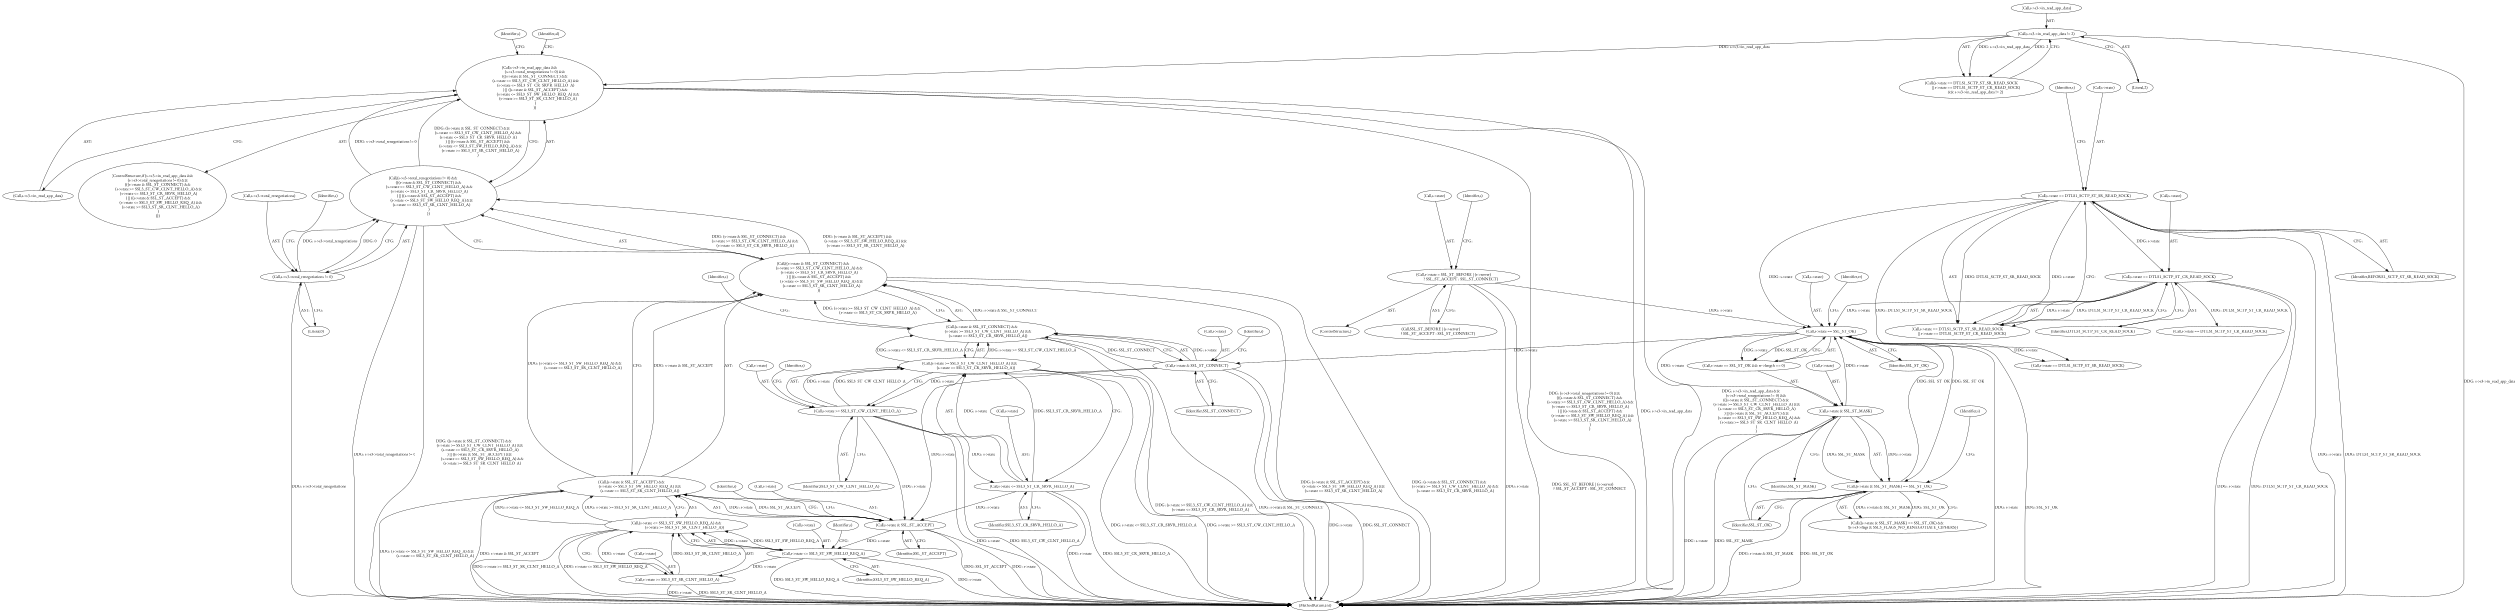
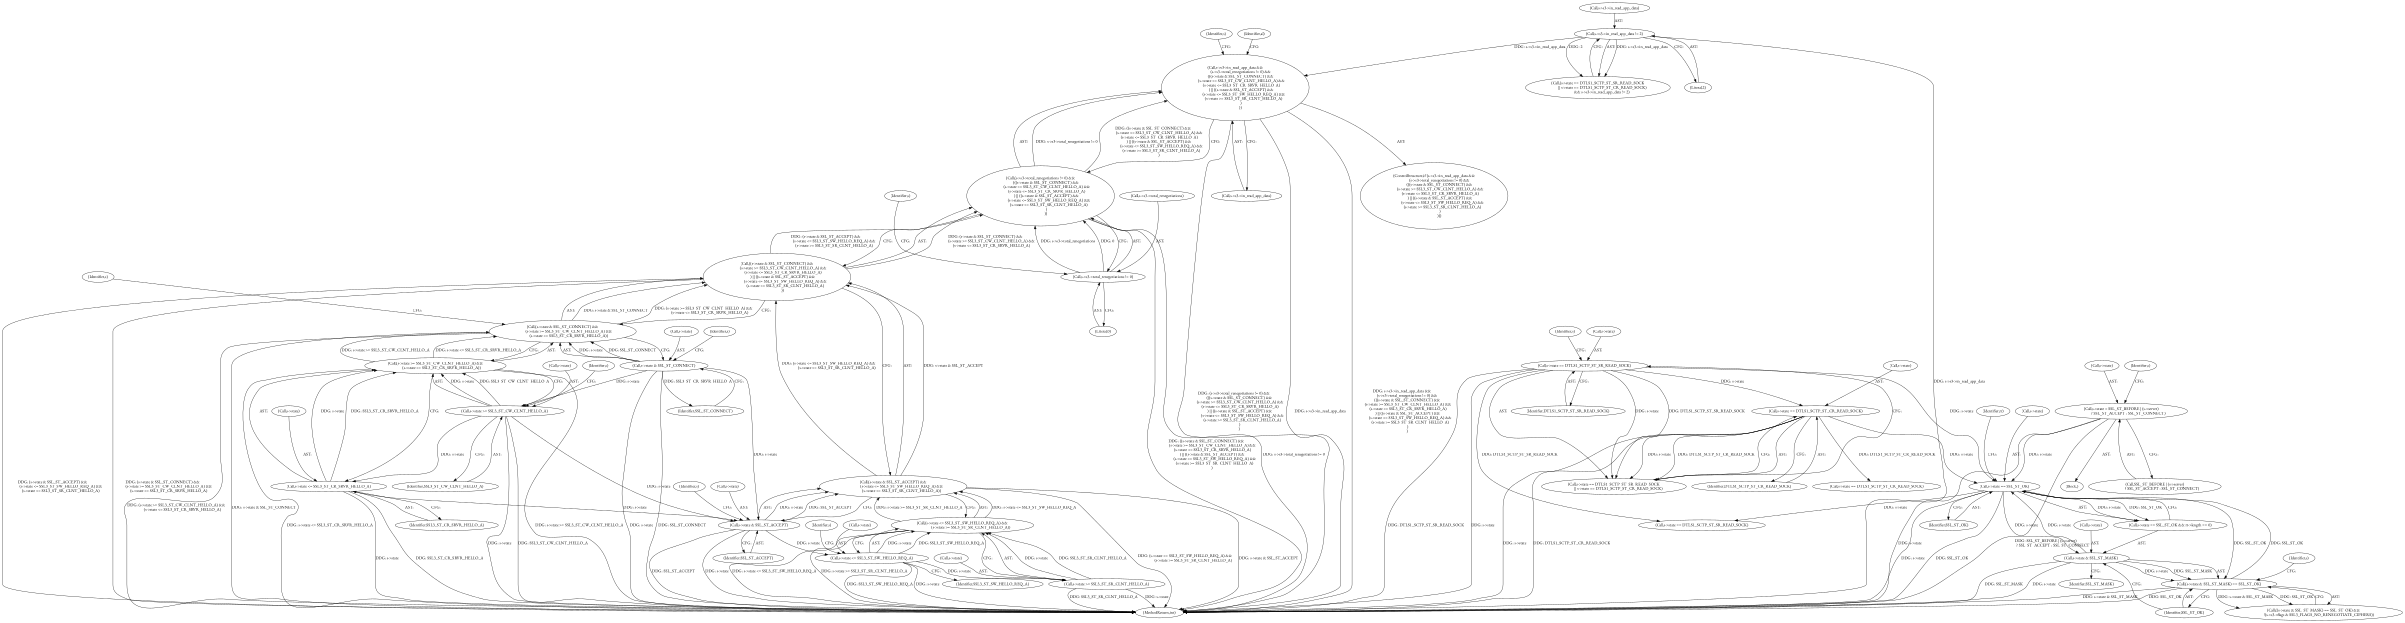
  digraph {
    fontname="EB Garamond"
    node [fontname="EB Garamond"]
    edge [fontname="EB Garamond"]
    n1 [label="(Call,s->s3->in_read_app_data &&\n            (s->s3->total_renegotiations != 0) &&\n            (((s->state & SSL_ST_CONNECT) &&\n              (s->state >= SSL3_ST_CW_CLNT_HELLO_A) &&\n              (s->state <= SSL3_ST_CR_SRVR_HELLO_A)\n             ) || ((s->state & SSL_ST_ACCEPT) &&\n                   (s->state <= SSL3_ST_SW_HELLO_REQ_A) &&\n                   (s->state >= SSL3_ST_SR_CLNT_HELLO_A)\n             )\n            ))"]
    n2 [label="(Call,(s->s3->total_renegotiations != 0) &&\n            (((s->state & SSL_ST_CONNECT) &&\n              (s->state >= SSL3_ST_CW_CLNT_HELLO_A) &&\n              (s->state <= SSL3_ST_CR_SRVR_HELLO_A)\n             ) || ((s->state & SSL_ST_ACCEPT) &&\n                   (s->state <= SSL3_ST_SW_HELLO_REQ_A) &&\n                   (s->state >= SSL3_ST_SR_CLNT_HELLO_A)\n             )\n            ))"]
    n3 [label="(Call,s->s3->in_read_app_data)"]
    n4 [label="(ControlStructure,if (s->s3->in_read_app_data &&\n            (s->s3->total_renegotiations != 0) &&\n            (((s->state & SSL_ST_CONNECT) &&\n              (s->state >= SSL3_ST_CW_CLNT_HELLO_A) &&\n              (s->state <= SSL3_ST_CR_SRVR_HELLO_A)\n             ) || ((s->state & SSL_ST_ACCEPT) &&\n                   (s->state <= SSL3_ST_SW_HELLO_REQ_A) &&\n                   (s->state >= SSL3_ST_SR_CLNT_HELLO_A)\n             )\n            )))"]
    n5 [label="(MethodReturn,int)"]
    n6 [label="(Call,s->s3->total_renegotiations != 0)"]
    n7 [label="(Call,((s->state & SSL_ST_CONNECT) &&\n              (s->state >= SSL3_ST_CW_CLNT_HELLO_A) &&\n              (s->state <= SSL3_ST_CR_SRVR_HELLO_A)\n             ) || ((s->state & SSL_ST_ACCEPT) &&\n                   (s->state <= SSL3_ST_SW_HELLO_REQ_A) &&\n                   (s->state >= SSL3_ST_SR_CLNT_HELLO_A)\n             ))"]
    n8 [label="(Call,s->s3->in_read_app_data != 2)"]
    n9 [label="(Call,(s->state == DTLS1_SCTP_ST_SR_READ_SOCK\n          || s->state == DTLS1_SCTP_ST_CR_READ_SOCK)\n         && s->s3->in_read_app_data != 2)"]
    n10 [label="(Literal,2)"]
    n11 [label="(Literal,0)"]
    n12 [label="(Call,(s->state & SSL_ST_CONNECT) &&\n              (s->state >= SSL3_ST_CW_CLNT_HELLO_A) &&\n              (s->state <= SSL3_ST_CR_SRVR_HELLO_A))"]
    n13 [label="(Call,(s->state & SSL_ST_ACCEPT) &&\n                   (s->state <= SSL3_ST_SW_HELLO_REQ_A) &&\n                   (s->state >= SSL3_ST_SR_CLNT_HELLO_A))"]
    n14 [label="(Call,s->state & SSL_ST_CONNECT)"]
    n15 [label="(Call,(s->state >= SSL3_ST_CW_CLNT_HELLO_A) &&\n              (s->state <= SSL3_ST_CR_SRVR_HELLO_A))"]
    n16 [label="(Call,s->state & SSL_ST_ACCEPT)"]
    n17 [label="(Call,(s->state <= SSL3_ST_SW_HELLO_REQ_A) &&\n                   (s->state >= SSL3_ST_SR_CLNT_HELLO_A))"]
    n18 [label="(Call,s->state >= SSL3_ST_CW_CLNT_HELLO_A)"]
    n19 [label="(Identifier,SSL_ST_CONNECT)"]
    n20 [label="(Call,s->state <= SSL3_ST_CR_SRVR_HELLO_A)"]
    n21 [label="(Identifier,SSL3_ST_CW_CLNT_HELLO_A)"]
    n22 [label="(Call,s->state <= SSL3_ST_SW_HELLO_REQ_A)"]
    n23 [label="(Identifier,SSL_ST_ACCEPT)"]
    n24 [label="(Call,s->state == SSL_ST_OK)"]
    n25 [label="(Call,s->state & SSL_ST_MASK)"]
    n26 [label="(Call,(s->state & SSL_ST_MASK) == SSL_ST_OK)"]
    n27 [label="(Identifier,SSL_ST_OK)"]
    n28 [label="(Call,s->state == DTLS1_SCTP_ST_SR_READ_SOCK)"]
    n29 [label="(Call,s->state == SSL_ST_OK && rr->length == 0)"]
    n30 [label="(Identifier,SSL_ST_MASK)"]
    n31 [label="(Call,((s->state & SSL_ST_MASK) == SSL_ST_OK) &&\n            !(s->s3->flags & SSL3_FLAGS_NO_RENEGOTIATE_CIPHERS))"]
    n32 [label="(Identifier,SSL_ST_OK)"]
    n33 [label="(Call,s->state == DTLS1_SCTP_ST_CR_READ_SOCK)"]
    n34 [label="(Identifier,DTLS1_SCTP_ST_CR_READ_SOCK)"]
    n35 [label="(Call,s->state == DTLS1_SCTP_ST_SR_READ_SOCK\n          || s->state == DTLS1_SCTP_ST_CR_READ_SOCK)"]
    n36 [label="(Call,s->state == DTLS1_SCTP_ST_CR_READ_SOCK)"]
    n37 [label="(Call,s->state == DTLS1_SCTP_ST_SR_READ_SOCK)"]
-   n38 [label="(Identifier,BEFORE1_SCTP_ST_SR_READ_SOCK)"]
+   n38 [label="(Identifier,DTLS1_SCTP_ST_SR_READ_SOCK)"]
    n39 [label="(Call,s->state = SSL_ST_BEFORE | (s->server)\n                ? SSL_ST_ACCEPT : SSL_ST_CONNECT)"]
-   n40 [label="(ControlStructure,)"]
+   n40 [label="(Block,)"]
    n41 [label="(Call,SSL_ST_BEFORE | (s->server)\n                ? SSL_ST_ACCEPT : SSL_ST_CONNECT)"]
    n42 [label="(Identifier,SSL3_ST_CR_SRVR_HELLO_A)"]
    n43 [label="(Call,s->state >= SSL3_ST_SR_CLNT_HELLO_A)"]
    n44 [label="(Identifier,SSL3_ST_SW_HELLO_REQ_A)"]
    n45 [label="(Identifier,s)"]
    n46 [label="(Call,s->s3->total_renegotiations)"]
    n47 [label="(Identifier,s)"]
    n48 [label="(Identifier,al)"]
    n49 [label="(Identifier,s)"]
    n50 [label="(Identifier,s)"]
    n51 [label="(Call,s->state)"]
    n52 [label="(Call,s->state)"]
    n53 [label="(Call,s->state)"]
    n54 [label="(Call,s->state)"]
    n55 [label="(Identifier,s)"]
    n56 [label="(Call,s->s3->in_read_app_data)"]
    n57 [label="(Call,s->state)"]
    n58 [label="(Call,s->state)"]
    n59 [label="(Identifier,s)"]
    n60 [label="(Identifier,rr)"]
    n61 [label="(Identifier,s)"]
    n62 [label="(Identifier,s)"]
    n63 [label="(Call,s->state)"]
    n64 [label="(Call,s->state)"]
    n65 [label="(Identifier,s)"]
    n66 [label="(Identifier,s)"]
    n67 [label="(Call,s->state)"]
    n68 [label="(Call,s->state)"]
    n69 [label="(Call,s->state)"]
    n1 -> n2 [label="CFG: "]
    n1 -> n3 [label="CFG: "]
    n1 -> n4 [label="AST: "]
    n1 -> n5 [label="DDG: (s->s3->total_renegotiations != 0) &&\n            (((s->state & SSL_ST_CONNECT) &&\n              (s->state >= SSL3_ST_CW_CLNT_HELLO_A) &&\n              (s->state <= SSL3_ST_CR_SRVR_HELLO_A)\n             ) || ((s->state & SSL_ST_ACCEPT) &&\n                   (s->state <= SSL3_ST_SW_HELLO_REQ_A) &&\n                   (s->state >= SSL3_ST_SR_CLNT_HELLO_A)\n             )\n            )"]
    n1 -> n5 [label="DDG: s->s3->in_read_app_data"]
    n1 -> n5 [label="DDG: s->s3->in_read_app_data &&\n            (s->s3->total_renegotiations != 0) &&\n            (((s->state & SSL_ST_CONNECT) &&\n              (s->state >= SSL3_ST_CW_CLNT_HELLO_A) &&\n              (s->state <= SSL3_ST_CR_SRVR_HELLO_A)\n             ) || ((s->state & SSL_ST_ACCEPT) &&\n                   (s->state <= SSL3_ST_SW_HELLO_REQ_A) &&\n                   (s->state >= SSL3_ST_SR_CLNT_HELLO_A)\n             )\n            )"]
    n2 -> n1 [label="AST: "]
    n2 -> n1 [label="DDG: s->s3->total_renegotiations != 0"]
    n2 -> n1 [label="DDG: ((s->state & SSL_ST_CONNECT) &&\n              (s->state >= SSL3_ST_CW_CLNT_HELLO_A) &&\n              (s->state <= SSL3_ST_CR_SRVR_HELLO_A)\n             ) || ((s->state & SSL_ST_ACCEPT) &&\n                   (s->state <= SSL3_ST_SW_HELLO_REQ_A) &&\n                   (s->state >= SSL3_ST_SR_CLNT_HELLO_A)\n             )"]
    n2 -> n5 [label="DDG: ((s->state & SSL_ST_CONNECT) &&\n              (s->state >= SSL3_ST_CW_CLNT_HELLO_A) &&\n              (s->state <= SSL3_ST_CR_SRVR_HELLO_A)\n             ) || ((s->state & SSL_ST_ACCEPT) &&\n                   (s->state <= SSL3_ST_SW_HELLO_REQ_A) &&\n                   (s->state >= SSL3_ST_SR_CLNT_HELLO_A)\n             )"]
    n2 -> n5 [label="DDG: s->s3->total_renegotiations != 0"]
    n2 -> n6 [label="CFG: "]
    n2 -> n7 [label="CFG: "]
    n3 -> n1 [label="AST: "]
    n6 -> n2 [label="AST: "]
    n6 -> n2 [label="DDG: s->s3->total_renegotiations"]
    n6 -> n2 [label="DDG: 0"]
-   n6 -> n5 [label="DDG: s->s3->total_renegotiations"]
    n6 -> n11 [label="CFG: "]
    n7 -> n2 [label="AST: "]
    n7 -> n2 [label="DDG: (s->state & SSL_ST_CONNECT) &&\n              (s->state >= SSL3_ST_CW_CLNT_HELLO_A) &&\n              (s->state <= SSL3_ST_CR_SRVR_HELLO_A)"]
    n7 -> n2 [label="DDG: (s->state & SSL_ST_ACCEPT) &&\n                   (s->state <= SSL3_ST_SW_HELLO_REQ_A) &&\n                   (s->state >= SSL3_ST_SR_CLNT_HELLO_A)"]
    n7 -> n5 [label="DDG: (s->state & SSL_ST_CONNECT) &&\n              (s->state >= SSL3_ST_CW_CLNT_HELLO_A) &&\n              (s->state <= SSL3_ST_CR_SRVR_HELLO_A)"]
    n7 -> n5 [label="DDG: (s->state & SSL_ST_ACCEPT) &&\n                   (s->state <= SSL3_ST_SW_HELLO_REQ_A) &&\n                   (s->state >= SSL3_ST_SR_CLNT_HELLO_A)"]
    n7 -> n12 [label="CFG: "]
    n7 -> n13 [label="CFG: "]
    n8 -> n1 [label="DDG: s->s3->in_read_app_data"]
    n8 -> n5 [label="DDG: s->s3->in_read_app_data"]
    n8 -> n9 [label="AST: "]
    n8 -> n9 [label="DDG: s->s3->in_read_app_data"]
    n8 -> n9 [label="DDG: 2"]
    n8 -> n10 [label="CFG: "]
    n9 -> n8 [label="CFG: "]
    n10 -> n8 [label="AST: "]
    n11 -> n6 [label="AST: "]
    n12 -> n5 [label="DDG: (s->state >= SSL3_ST_CW_CLNT_HELLO_A) &&\n              (s->state <= SSL3_ST_CR_SRVR_HELLO_A)"]
    n12 -> n5 [label="DDG: s->state & SSL_ST_CONNECT"]
    n12 -> n7 [label="AST: "]
    n12 -> n7 [label="DDG: s->state & SSL_ST_CONNECT"]
    n12 -> n7 [label="DDG: (s->state >= SSL3_ST_CW_CLNT_HELLO_A) &&\n              (s->state <= SSL3_ST_CR_SRVR_HELLO_A)"]
    n12 -> n14 [label="CFG: "]
    n12 -> n15 [label="CFG: "]
    n13 -> n5 [label="DDG: (s->state <= SSL3_ST_SW_HELLO_REQ_A) &&\n                   (s->state >= SSL3_ST_SR_CLNT_HELLO_A)"]
    n13 -> n5 [label="DDG: s->state & SSL_ST_ACCEPT"]
    n13 -> n7 [label="AST: "]
    n13 -> n7 [label="DDG: s->state & SSL_ST_ACCEPT"]
    n13 -> n7 [label="DDG: (s->state <= SSL3_ST_SW_HELLO_REQ_A) &&\n                   (s->state >= SSL3_ST_SR_CLNT_HELLO_A)"]
    n13 -> n16 [label="CFG: "]
    n13 -> n17 [label="CFG: "]
    n14 -> n5 [label="DDG: s->state"]
    n14 -> n5 [label="DDG: SSL_ST_CONNECT"]
    n14 -> n12 [label="AST: "]
    n14 -> n12 [label="DDG: s->state"]
    n14 -> n12 [label="DDG: SSL_ST_CONNECT"]
    n14 -> n16 [label="DDG: s->state"]
    n14 -> n18 [label="DDG: s->state"]
-   n14 -> n19 [label="CFG: "]
+   n14 -> n19 [label="DDG: SSL3_ST_CR_SRVR_HELLO_A"]
    n15 -> n5 [label="DDG: s->state >= SSL3_ST_CW_CLNT_HELLO_A"]
    n15 -> n5 [label="DDG: s->state <= SSL3_ST_CR_SRVR_HELLO_A"]
    n15 -> n12 [label="AST: "]
    n15 -> n12 [label="DDG: s->state >= SSL3_ST_CW_CLNT_HELLO_A"]
    n15 -> n12 [label="DDG: s->state <= SSL3_ST_CR_SRVR_HELLO_A"]
    n15 -> n18 [label="CFG: "]
    n15 -> n20 [label="CFG: "]
    n16 -> n5 [label="DDG: SSL_ST_ACCEPT"]
    n16 -> n5 [label="DDG: s->state"]
    n16 -> n13 [label="AST: "]
    n16 -> n13 [label="DDG: s->state"]
    n16 -> n13 [label="DDG: SSL_ST_ACCEPT"]
    n16 -> n22 [label="DDG: s->state"]
    n16 -> n23 [label="CFG: "]
    n17 -> n5 [label="DDG: s->state <= SSL3_ST_SW_HELLO_REQ_A"]
    n17 -> n5 [label="DDG: s->state >= SSL3_ST_SR_CLNT_HELLO_A"]
    n17 -> n13 [label="AST: "]
    n17 -> n13 [label="DDG: s->state <= SSL3_ST_SW_HELLO_REQ_A"]
    n17 -> n13 [label="DDG: s->state >= SSL3_ST_SR_CLNT_HELLO_A"]
    n17 -> n22 [label="CFG: "]
    n17 -> n43 [label="CFG: "]
    n18 -> n5 [label="DDG: s->state"]
    n18 -> n5 [label="DDG: SSL3_ST_CW_CLNT_HELLO_A"]
    n18 -> n15 [label="AST: "]
    n18 -> n15 [label="DDG: s->state"]
    n18 -> n15 [label="DDG: SSL3_ST_CW_CLNT_HELLO_A"]
    n18 -> n16 [label="DDG: s->state"]
    n18 -> n20 [label="DDG: s->state"]
    n18 -> n21 [label="CFG: "]
-   n19 -> n14 [label="AST: "]
+   n19 -> n14 [label="CFG: "]
    n20 -> n5 [label="DDG: s->state"]
    n20 -> n5 [label="DDG: SSL3_ST_CR_SRVR_HELLO_A"]
    n20 -> n15 [label="AST: "]
    n20 -> n15 [label="DDG: s->state"]
    n20 -> n15 [label="DDG: SSL3_ST_CR_SRVR_HELLO_A"]
    n20 -> n16 [label="DDG: s->state"]
    n20 -> n42 [label="CFG: "]
    n21 -> n18 [label="AST: "]
    n22 -> n5 [label="DDG: s->state"]
    n22 -> n5 [label="DDG: SSL3_ST_SW_HELLO_REQ_A"]
    n22 -> n17 [label="AST: "]
    n22 -> n17 [label="DDG: s->state"]
    n22 -> n17 [label="DDG: SSL3_ST_SW_HELLO_REQ_A"]
    n22 -> n43 [label="DDG: s->state"]
    n22 -> n44 [label="CFG: "]
    n23 -> n16 [label="AST: "]
    n24 -> n5 [label="DDG: s->state"]
    n24 -> n5 [label="DDG: SSL_ST_OK"]
-   n24 -> n14 [label="DDG: s->state"]
    n24 -> n25 [label="DDG: s->state"]
    n24 -> n26 [label="DDG: SSL_ST_OK"]
    n24 -> n27 [label="CFG: "]
    n24 -> n28 [label="DDG: s->state"]
    n24 -> n29 [label="AST: "]
    n24 -> n29 [label="DDG: s->state"]
    n24 -> n29 [label="DDG: SSL_ST_OK"]
    n25 -> n5 [label="DDG: SSL_ST_MASK"]
    n25 -> n5 [label="DDG: s->state"]
    n25 -> n24 [label="DDG: s->state"]
    n25 -> n26 [label="AST: "]
    n25 -> n26 [label="DDG: s->state"]
    n25 -> n26 [label="DDG: SSL_ST_MASK"]
    n25 -> n30 [label="CFG: "]
    n26 -> n5 [label="DDG: s->state & SSL_ST_MASK"]
    n26 -> n5 [label="DDG: SSL_ST_OK"]
    n26 -> n24 [label="DDG: SSL_ST_OK"]
    n26 -> n31 [label="AST: "]
    n26 -> n31 [label="DDG: s->state & SSL_ST_MASK"]
    n26 -> n31 [label="DDG: SSL_ST_OK"]
    n26 -> n32 [label="CFG: "]
    n27 -> n24 [label="AST: "]
    n29 -> n24 [label="CFG: "]
    n29 -> n25 [label="AST: "]
    n31 -> n26 [label="CFG: "]
    n32 -> n25 [label="CFG: "]
    n32 -> n26 [label="AST: "]
    n33 -> n5 [label="DDG: s->state"]
    n33 -> n5 [label="DDG: DTLS1_SCTP_ST_CR_READ_SOCK"]
    n33 -> n24 [label="DDG: s->state"]
    n33 -> n34 [label="CFG: "]
    n33 -> n35 [label="AST: "]
    n33 -> n35 [label="DDG: s->state"]
    n33 -> n35 [label="DDG: DTLS1_SCTP_ST_CR_READ_SOCK"]
    n33 -> n36 [label="DDG: DTLS1_SCTP_ST_CR_READ_SOCK"]
    n34 -> n33 [label="AST: "]
    n35 -> n33 [label="CFG: "]
    n35 -> n37 [label="CFG: "]
    n37 -> n5 [label="DDG: DTLS1_SCTP_ST_SR_READ_SOCK"]
    n37 -> n5 [label="DDG: s->state"]
    n37 -> n24 [label="DDG: s->state"]
    n37 -> n28 [label="DDG: DTLS1_SCTP_ST_SR_READ_SOCK"]
    n37 -> n33 [label="DDG: s->state"]
    n37 -> n35 [label="AST: "]
    n37 -> n35 [label="DDG: s->state"]
    n37 -> n35 [label="DDG: DTLS1_SCTP_ST_SR_READ_SOCK"]
    n37 -> n38 [label="CFG: "]
    n38 -> n37 [label="AST: "]
    n39 -> n5 [label="DDG: s->state"]
    n39 -> n5 [label="DDG: SSL_ST_BEFORE | (s->server)\n                ? SSL_ST_ACCEPT : SSL_ST_CONNECT"]
    n39 -> n24 [label="DDG: s->state"]
    n39 -> n40 [label="AST: "]
    n39 -> n41 [label="CFG: "]
    n41 -> n39 [label="AST: "]
    n42 -> n20 [label="AST: "]
    n43 -> n5 [label="DDG: s->state"]
    n43 -> n5 [label="DDG: SSL3_ST_SR_CLNT_HELLO_A"]
    n43 -> n17 [label="AST: "]
    n43 -> n17 [label="DDG: s->state"]
    n43 -> n17 [label="DDG: SSL3_ST_SR_CLNT_HELLO_A"]
-   n44 -> n22 [label="AST: "]
    n45 -> n37 [label="CFG: "]
    n46 -> n6 [label="AST: "]
    n47 -> n22 [label="CFG: "]
    n48 -> n1 [label="CFG: "]
    n49 -> n16 [label="CFG: "]
    n50 -> n1 [label="CFG: "]
    n51 -> n37 [label="AST: "]
    n52 -> n18 [label="AST: "]
    n53 -> n24 [label="AST: "]
    n54 -> n22 [label="AST: "]
    n55 -> n14 [label="CFG: "]
    n56 -> n8 [label="AST: "]
    n57 -> n16 [label="AST: "]
    n58 -> n43 [label="AST: "]
    n59 -> n12 [label="CFG: "]
    n60 -> n24 [label="CFG: "]
    n61 -> n6 [label="CFG: "]
    n62 -> n39 [label="CFG: "]
    n63 -> n39 [label="AST: "]
    n64 -> n25 [label="AST: "]
    n65 -> n18 [label="CFG: "]
    n66 -> n26 [label="CFG: "]
    n67 -> n20 [label="AST: "]
    n68 -> n33 [label="AST: "]
    n69 -> n14 [label="AST: "]
  }
